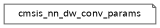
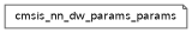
  digraph {
    rankdir=LR
    fontname=Lato
-   n1 [color=grey40 fillcolor=white fontname=Lato fontsize=10 height=0.2 label=cmsis_nn_dw_conv_params shape=note style=filled width=0.4]
+   n1 [color=grey40 fillcolor=white fontname=Lato fontsize=10 height=0.2 label=cmsis_nn_dw_params_params shape=note style=filled width=0.4]
  }
